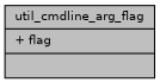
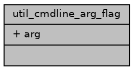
  digraph {
-   n1 [color=black fillcolor=grey75 fontcolor=black fontname=Helvetica fontsize=10 height=0.2 label="{util_cmdline_arg_flag\n|+ flag\l|}" shape=record style=filled width=0.4]
+   n1 [color=black fillcolor=grey75 fontcolor=black fontname=Helvetica fontsize=10 height=0.2 label="{util_cmdline_arg_flag\n|+ arg\l|}" shape=record style=filled width=0.4]
  }
